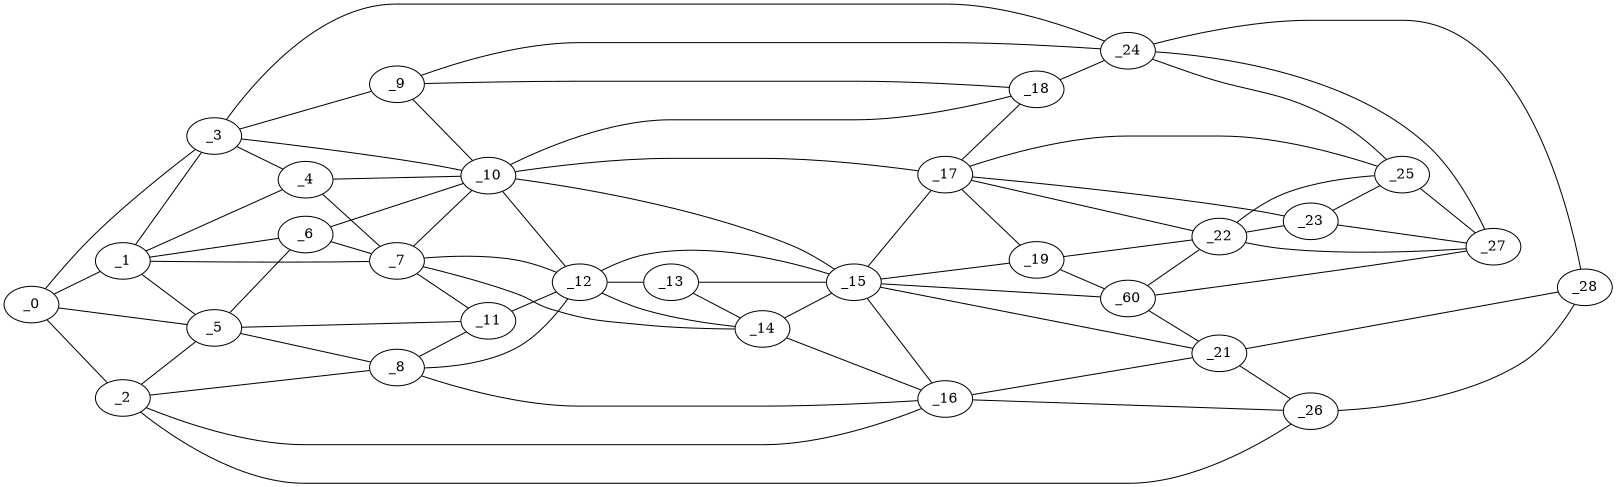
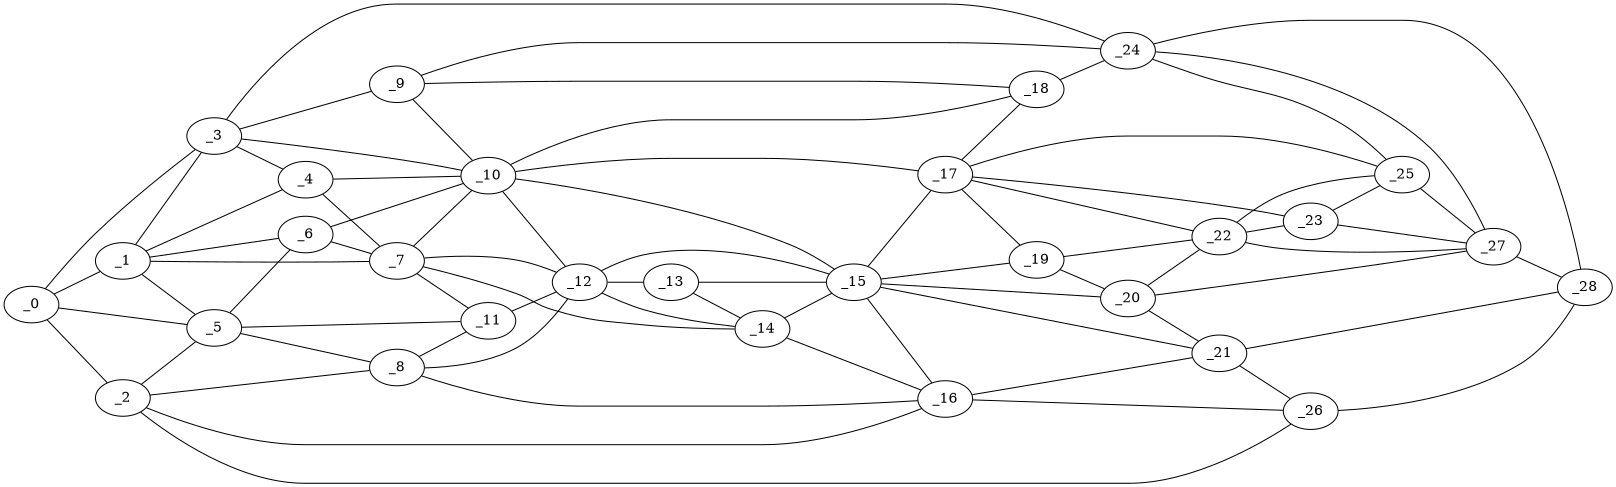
  graph {
    rankdir=LR
    node [x=90 y=56]
    edge [valence=2]
    _0 [x=6 y=51]
    _1 [x=8]
    _2 [x=11 y=29]
    _3 [x=21 y=101]
    _5 [x=33 y=45]
    _4 [x=26 y=74]
    _6 [x=34 y=53]
    _7 [x=35 y=61]
    _8 [x=37 y=37]
    _16 [y=37]
    _26 [x=119 y=31]
    _9 [x=39 y=101]
    _10 [x=40 y=80]
    _24 [x=110 y=102]
    _11 [x=50 y=43]
    _12 [x=59 y=42]
    _14 [x=81 y=39]
    _21 [x=97 y=47]
    _28 [x=126 y=46]
    _18 [y=100]
    _15 [x=81 y=47]
    _17 [y=82]
    _25 [x=112 y=87]
    _27 [x=123 y=53]
    _13 [x=71 y=42]
    _19 [x=95 y=60]
-   _20 [x=96 label=_60]
+   _20 [x=96]
    _22 [x=104 y=67]
    _23 [x=105 y=76]
    _0 -- _1
    _0 -- _2 [valence=1]
    _0 -- _3 [valence=1]
    _0 -- _5 [valence=1]
    _1 -- _3
    _1 -- _5
    _1 -- _4
    _1 -- _6
    _1 -- _7
    _2 -- _5
    _2 -- _8 [valence=1]
    _2 -- _16
    _2 -- _26 [valence=1]
    _3 -- _4
    _3 -- _9 [valence=1]
    _3 -- _10
    _3 -- _24 [valence=1]
    _5 -- _6 [valence=1]
    _5 -- _8
    _5 -- _11
    _4 -- _7
    _4 -- _10
    _6 -- _7 [valence=1]
    _6 -- _10
    _7 -- _10
    _7 -- _11 [valence=1]
    _7 -- _12
    _7 -- _14 [valence=1]
    _8 -- _16
    _8 -- _11
    _8 -- _12
    _16 -- _26 [valence=1]
    _16 -- _21
    _26 -- _28 [valence=1]
    _9 -- _10
    _9 -- _24
    _9 -- _18 [valence=1]
    _10 -- _12
    _10 -- _18 [valence=1]
    _10 -- _15 [valence=1]
    _10 -- _17
    _24 -- _28 [valence=1]
    _24 -- _25
    _24 -- _27 [valence=1]
    _11 -- _12
    _12 -- _14
    _12 -- _15
    _12 -- _13 [valence=1]
    _14 -- _16
    _14 -- _15
    _21 -- _26
    _21 -- _28
    _18 -- _24 [valence=1]
    _15 -- _16 [valence=1]
    _15 -- _21
    _15 -- _17
    _15 -- _19 [valence=1]
    _15 -- _20
    _17 -- _18
    _17 -- _25 [valence=1]
    _17 -- _19
    _17 -- _22
    _17 -- _23
    _25 -- _27
+   _27 -- _28 [valence=1]
    _13 -- _14
    _13 -- _15
    _19 -- _20
    _19 -- _22 [valence=1]
    _20 -- _21
    _20 -- _27 [valence=1]
    _20 -- _22
    _22 -- _25
    _22 -- _27
    _22 -- _23
    _23 -- _25
    _23 -- _27
  }
